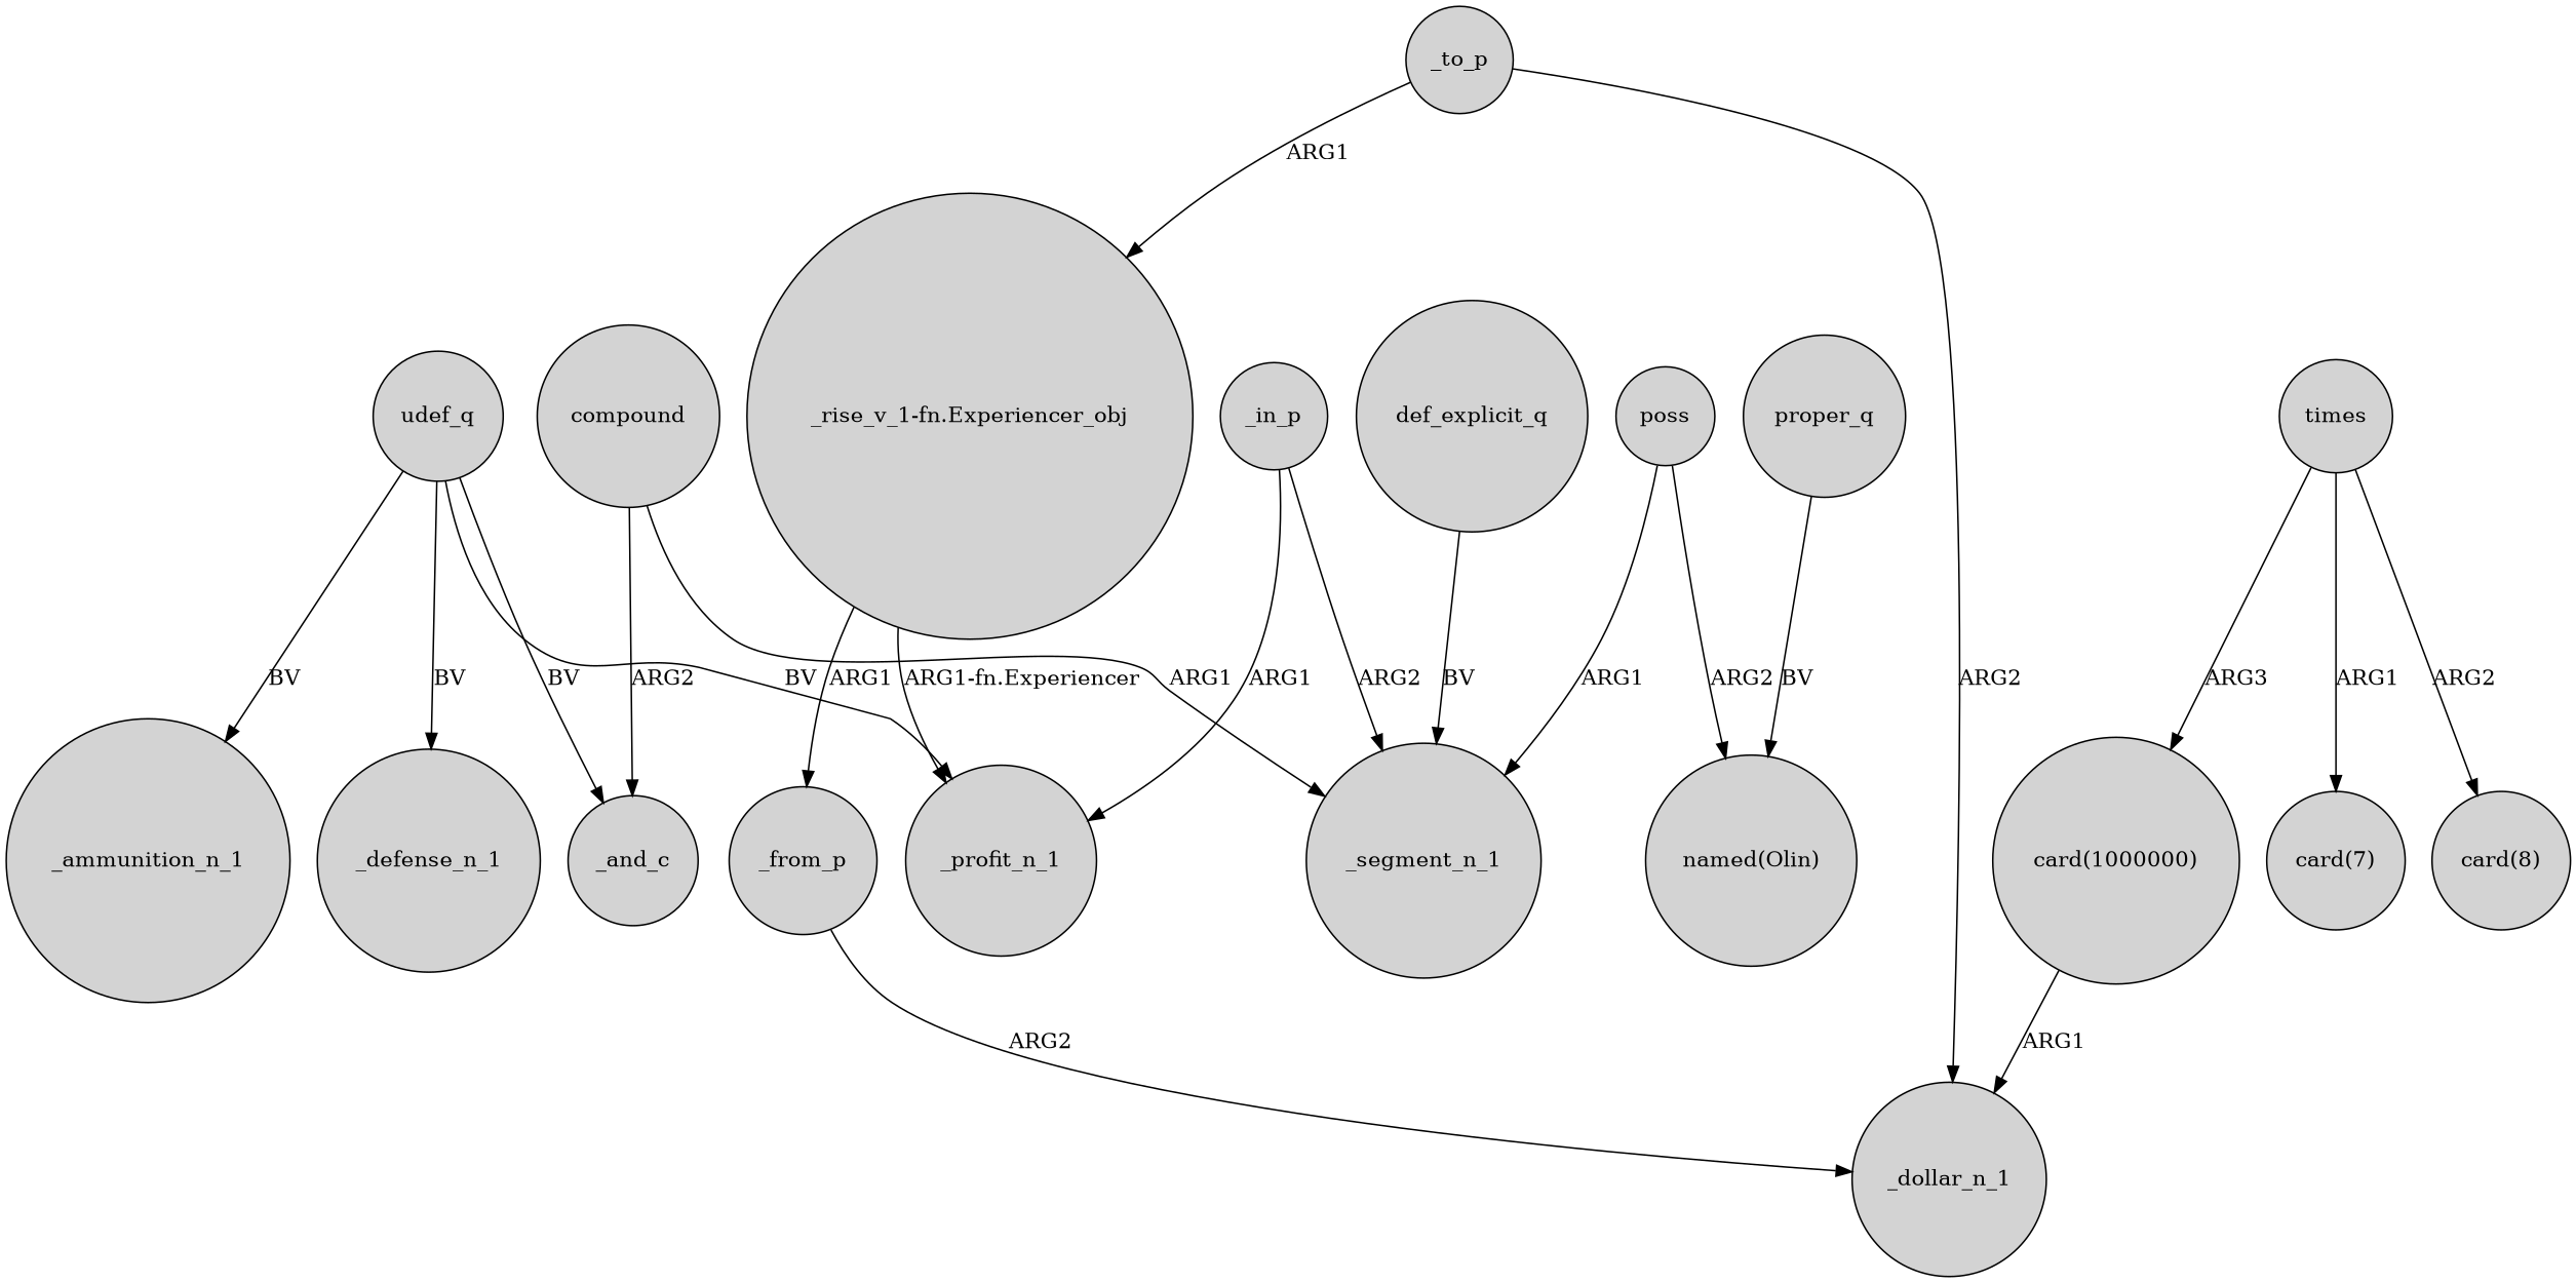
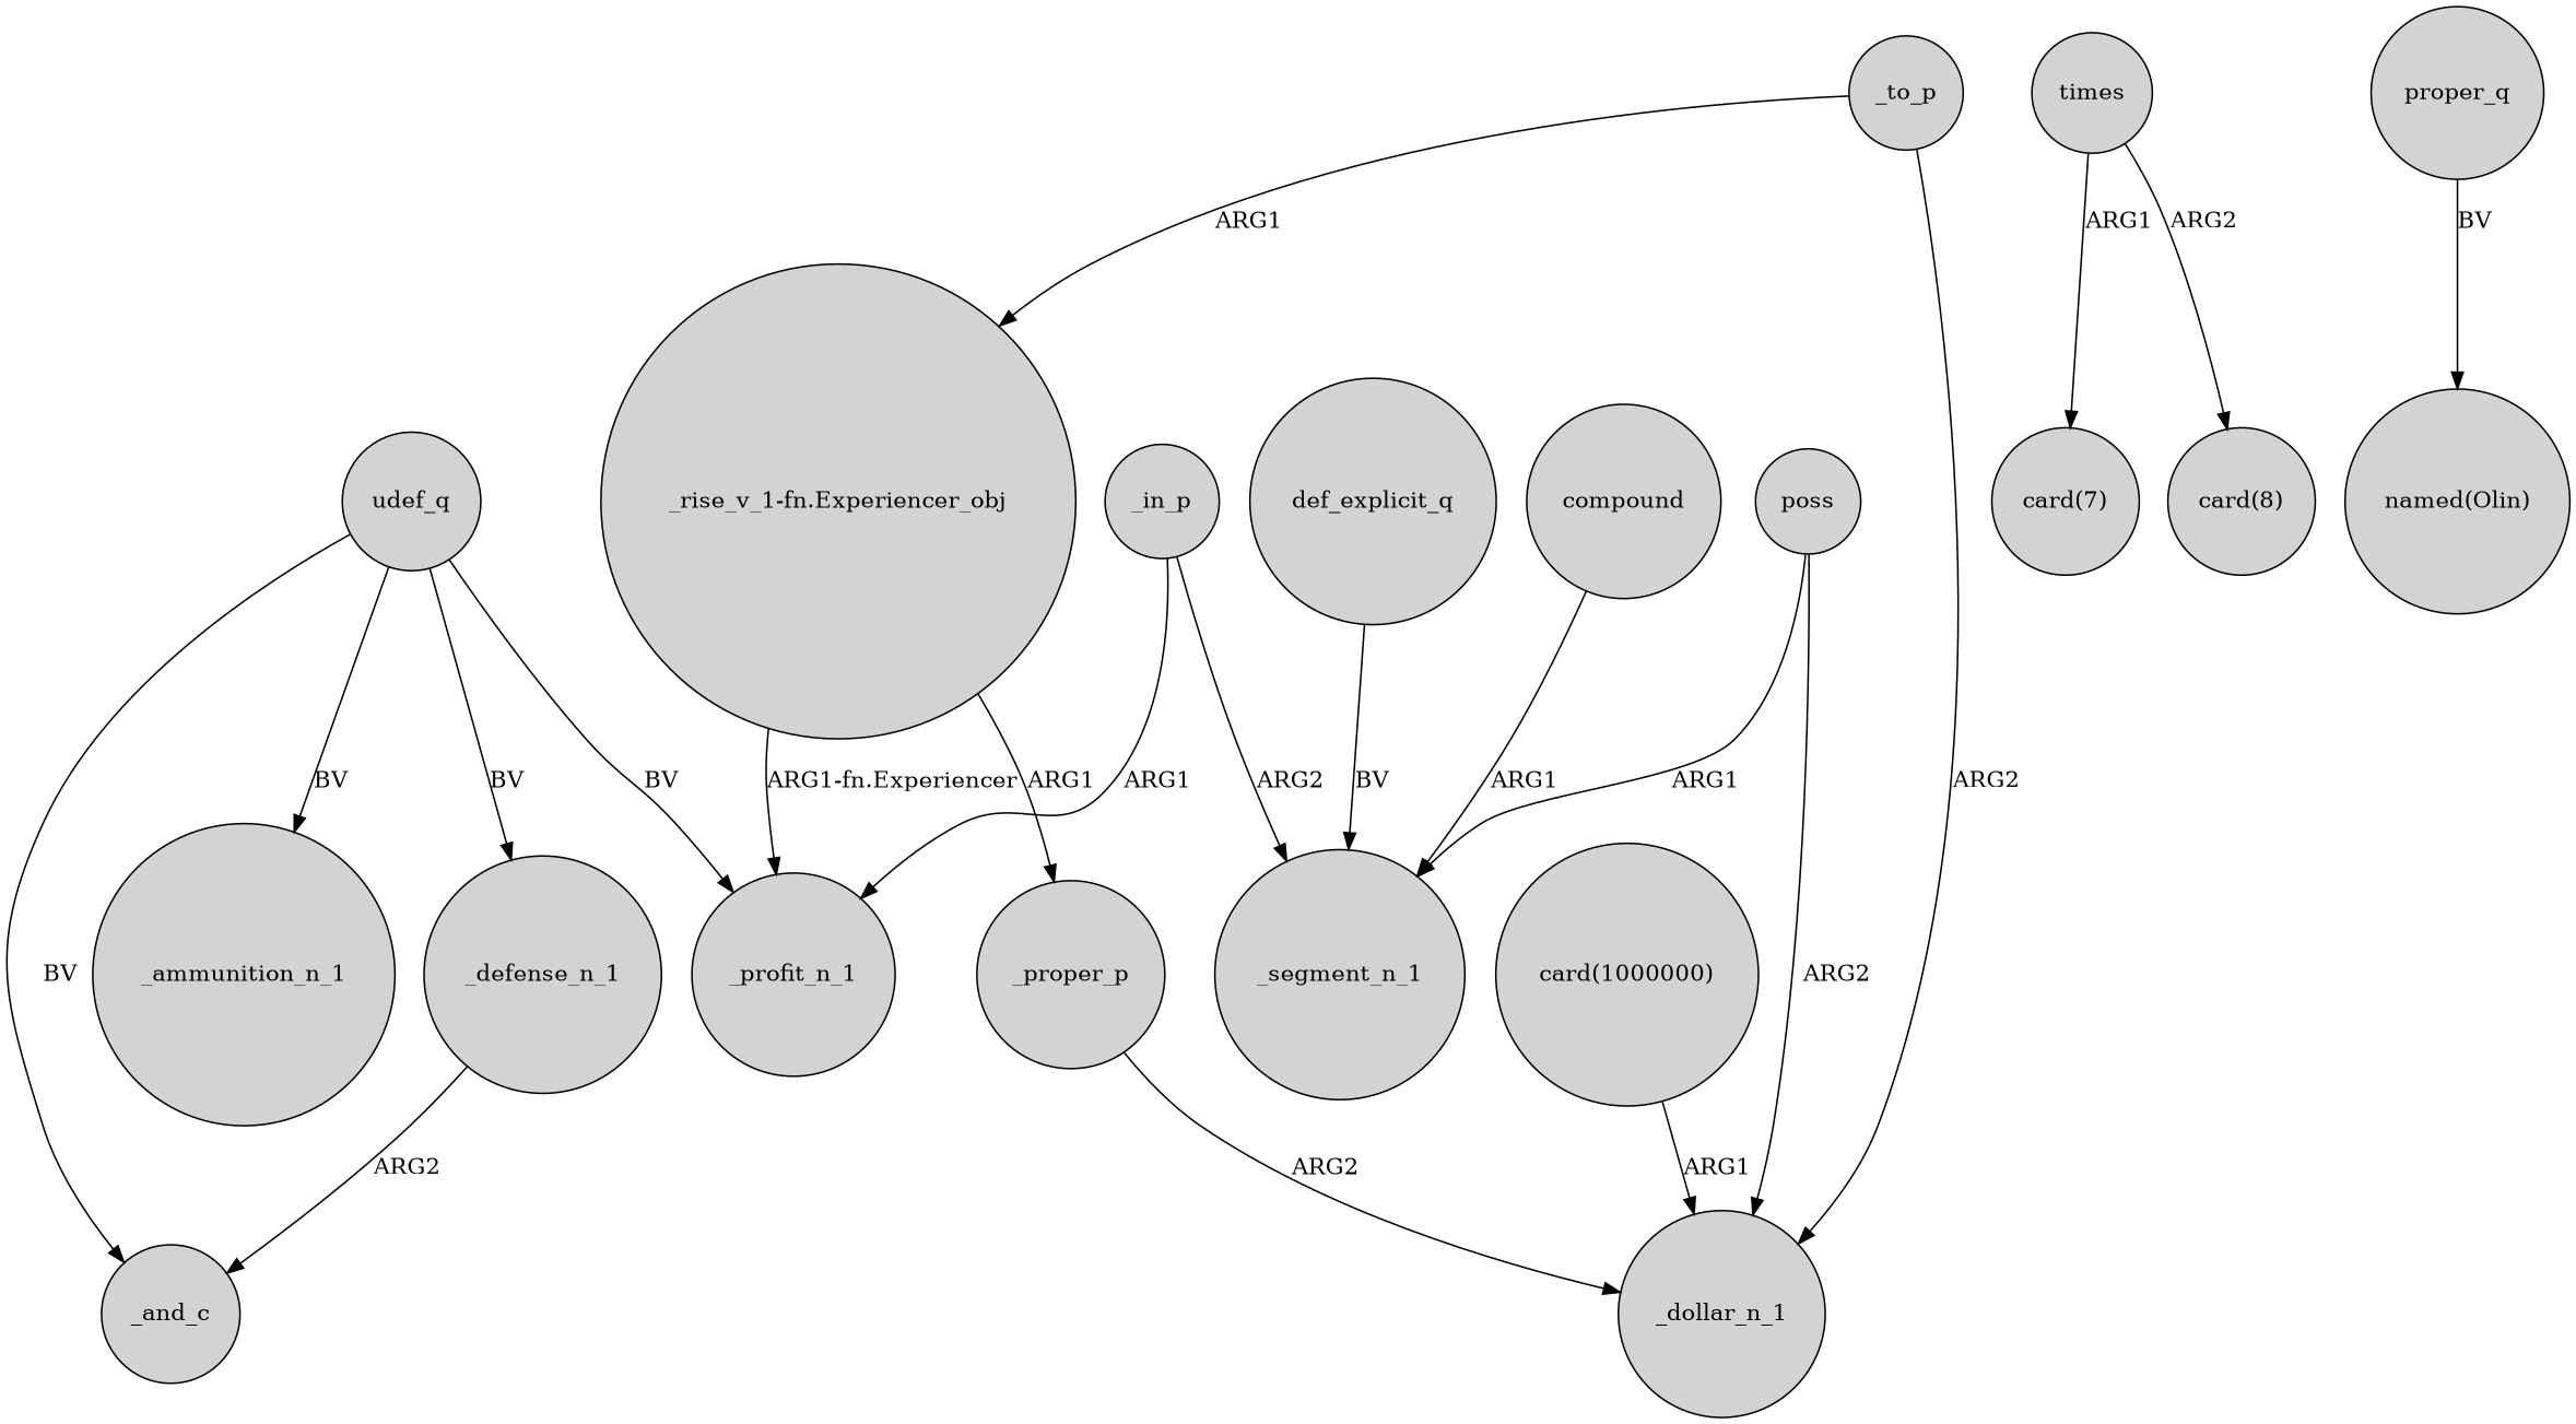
  digraph {
    node [shape=circle style=filled]
    udef_q
    _ammunition_n_1
    _profit_n_1
    _defense_n_1
    _and_c
    _in_p
    _segment_n_1
    compound
-   _from_p
+   _from_p [label=_proper_p]
    _dollar_n_1
    "_rise_v_1-fn.Experiencer_obj"
    times
    "card(1000000)"
    "card(7)"
    "card(8)"
    _to_p
    poss
    "named(Olin)"
    def_explicit_q
    proper_q
    udef_q -> _ammunition_n_1 [label=BV]
    udef_q -> _profit_n_1 [label=BV]
    udef_q -> _defense_n_1 [label=BV]
    udef_q -> _and_c [label=BV]
    _in_p -> _profit_n_1 [label=ARG1]
    _in_p -> _segment_n_1 [label=ARG2]
-   compound -> _and_c [label=ARG2]
+   _defense_n_1 -> _and_c [label=ARG2]
    compound -> _segment_n_1 [label=ARG1]
    _from_p -> _dollar_n_1 [label=ARG2]
    "_rise_v_1-fn.Experiencer_obj" -> _profit_n_1 [label="ARG1-fn.Experiencer"]
    "_rise_v_1-fn.Experiencer_obj" -> _from_p [label=ARG1]
-   times -> "card(1000000)" [label=ARG3]
    times -> "card(7)" [label=ARG1]
    times -> "card(8)" [label=ARG2]
    "card(1000000)" -> _dollar_n_1 [label=ARG1]
    _to_p -> _dollar_n_1 [label=ARG2]
    _to_p -> "_rise_v_1-fn.Experiencer_obj" [label=ARG1]
    poss -> _segment_n_1 [label=ARG1]
-   poss -> "named(Olin)" [label=ARG2]
+   poss -> _dollar_n_1 [label=ARG2]
    def_explicit_q -> _segment_n_1 [label=BV]
    proper_q -> "named(Olin)" [label=BV]
  }
